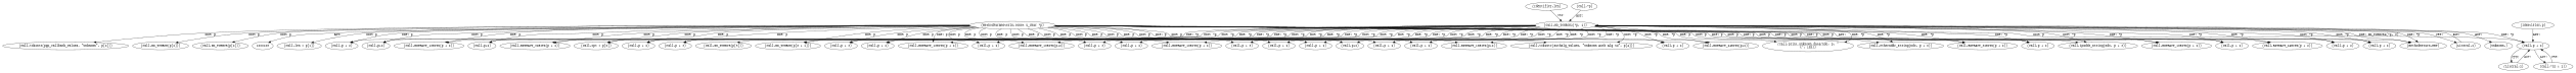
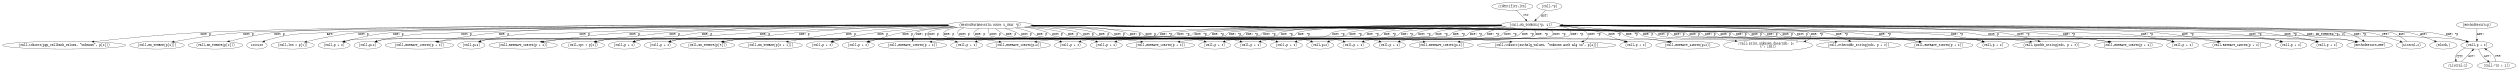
  digraph {
    fontname="Courier Prime"
    node [fontname="Courier Prime"]
    edge [fontname="Courier Prime"]
    n1 [label="(Call,p + 2)"]
    n2 [label="(Literal,2)"]
    n3 [label="(Call,*(p + 2))"]
    n4 [label="(MethodParameterIn,const u_char *p)"]
    n5 [label="(Call,ND_TCHECK(p[6 + i]))"]
    n6 [label="(Call,p + 2)"]
    n7 [label="(Call,EXTRACT_24BITS(p + 2))"]
    n8 [label="(Call,p + 2)"]
    n9 [label="(Call,len = p[1])"]
    n10 [label="(Call,p + 2)"]
    n11 [label="(Call,EXTRACT_16BITS(p + 2))"]
    n12 [label="(Call,EXTRACT_16BITS(p+2))"]
    n13 [label="(Call,p + 2)"]
    n14 [label="(Call,p + 2)"]
    n15 [label="(Call,opt = p[0])"]
    n16 [label="(Call,p+2)"]
    n17 [label="(Call,p+2)"]
    n18 [label="(Call,p + 2)"]
    n19 [label="(Call,p + 2)"]
    n20 [label="(Call,p + 2)"]
    n21 [label="(Call,EXTRACT_16BITS(p + 2))"]
    n22 [label="(Call,tok2str(ppp_callback_values, \"Unknown\", p[2]))"]
    n23 [label="(Call,print_unknown_data(ndo, p, \"\n\t\", len))"]
    n24 [label="(Call,EXTRACT_16BITS(p + 2))"]
    n25 [label="(Call,p + 2)"]
    n26 [label="(Call,ND_TCHECK(p[2]))"]
    n27 [label="(Call,ND_TCHECK(p[2]))"]
    n28 [label="(Call,etheraddr_string(ndo, p + 0))"]
    n29 [label="(Call,p + 2)"]
    n30 [label="(Call,ipaddr_string(ndo, p + 3))"]
    n31 [label="(Call,p+2)"]
    n32 [label="(Call,ND_TCHECK(p[5]))"]
    n33 [label="(Call,EXTRACT_32BITS(p + 2))"]
    n34 [label="(Call,EXTRACT_24BITS(p+2))"]
    n35 [label="(Call,EXTRACT_16BITS(p + 2))"]
    n36 [label="(Call,p + 2)"]
    n37 [label="(Call,EXTRACT_32BITS(p + 2))"]
    n38 [label="(Call,EXTRACT_16BITS(p+2))"]
    n39 [label="(Call,p + 3)"]
    n40 [label="(Call,p + 3)"]
    n41 [label="(Call,tok2str(authalg_values, \"Unknown Auth Alg %u\", p[4]))"]
    n42 [label="(MethodReturn,RET)"]
    n43 [label="(Call,p + 2)"]
    n44 [label="(Call,p + 3)"]
    n45 [label="(Call,p + 3)"]
    n46 [label="(Call,p + 2)"]
    n47 [label="(Call,p + 2)"]
    1000108
    n49 [label="(Call,ND_TCHECK2(*p, 2))"]
    n50 [label="(Literal,2)"]
-   n51 [label="(Unknown,)"]
+   n51 [label="(Block,)"]
    n52 [label="(Identifier,len)"]
    n53 [label="(Call,*p)"]
-   n54 [label="(Identifier,p)"]
+   n54 [label="(MethodReturn,p)"]
    n1 -> n2 [label="CFG: "]
    n1 -> n3 [label="AST: "]
    n2 -> n1 [label="AST: "]
    n3 -> n1 [label="CFG: "]
    n4 -> n1 [label="DDG: p"]
    n4 -> n5 [label="DDG: p"]
    n4 -> n6 [label="DDG: p"]
    n4 -> n7 [label="DDG: p"]
    n4 -> n8 [label="DDG: p"]
    n4 -> n9 [label="DDG: p"]
    n4 -> n10 [label="DDG: p"]
    n4 -> n11 [label="DDG: p"]
    n4 -> n12 [label="DDG: p"]
    n4 -> n13 [label="DDG: p"]
    n4 -> n14 [label="DDG: p"]
    n4 -> n15 [label="DDG: p"]
    n4 -> n16 [label="DDG: p"]
    n4 -> n17 [label="DDG: p"]
    n4 -> n18 [label="DDG: p"]
    n4 -> n19 [label="DDG: p"]
    n4 -> n20 [label="DDG: p"]
    n4 -> n21 [label="DDG: p"]
    n4 -> n22 [label="DDG: p"]
    n4 -> n23 [label="DDG: p"]
    n4 -> n24 [label="DDG: p"]
    n4 -> n25 [label="DDG: p"]
    n4 -> n26 [label="DDG: p"]
    n4 -> n27 [label="DDG: p"]
    n4 -> n28 [label="DDG: p"]
    n4 -> n29 [label="DDG: p"]
    n4 -> n30 [label="DDG: p"]
    n4 -> n31 [label="DDG: p"]
+   n4 -> n32 [label="DDG: p"]
    n4 -> n33 [label="DDG: p"]
    n4 -> n34 [label="DDG: p"]
    n4 -> n35 [label="DDG: p"]
    n4 -> n36 [label="DDG: p"]
    n4 -> n37 [label="DDG: p"]
    n4 -> n38 [label="DDG: p"]
    n4 -> n39 [label="DDG: p"]
    n4 -> n40 [label="DDG: p"]
    n4 -> n41 [label="DDG: p"]
-   n4 -> n42 [label="AST: "]
+   n4 -> n42 [label="DDG: p"]
    n4 -> n43 [label="DDG: p"]
    n4 -> n44 [label="DDG: p"]
    n4 -> n45 [label="DDG: p"]
    n4 -> n46 [label="DDG: p"]
    n4 -> n47 [label="DDG: p"]
    n4 -> 1000108 [label="AST: "]
    n49 -> n1 [label="DDG: *p"]
-   n49 -> n5 [label="DDG: *p"]
    n49 -> n6 [label="DDG: *p"]
    n49 -> n7 [label="DDG: *p"]
    n49 -> n8 [label="DDG: *p"]
    n49 -> n10 [label="DDG: *p"]
    n49 -> n11 [label="DDG: *p"]
    n49 -> n12 [label="DDG: *p"]
    n49 -> n13 [label="DDG: *p"]
    n49 -> n14 [label="DDG: *p"]
    n49 -> n15 [label="DDG: *p"]
    n49 -> n16 [label="DDG: *p"]
    n49 -> n17 [label="DDG: *p"]
    n49 -> n18 [label="DDG: *p"]
    n49 -> n19 [label="DDG: *p"]
    n49 -> n20 [label="DDG: *p"]
    n49 -> n21 [label="DDG: *p"]
    n49 -> n23 [label="DDG: *p"]
    n49 -> n24 [label="DDG: *p"]
    n49 -> n25 [label="DDG: *p"]
    n49 -> n28 [label="DDG: *p"]
    n49 -> n29 [label="DDG: *p"]
    n49 -> n30 [label="DDG: *p"]
    n49 -> n31 [label="DDG: *p"]
    n49 -> n32 [label="DDG: *p"]
    n49 -> n33 [label="DDG: *p"]
    n49 -> n34 [label="DDG: *p"]
    n49 -> n35 [label="DDG: *p"]
    n49 -> n36 [label="DDG: *p"]
    n49 -> n37 [label="DDG: *p"]
    n49 -> n38 [label="DDG: *p"]
    n49 -> n39 [label="DDG: *p"]
    n49 -> n40 [label="DDG: *p"]
    n49 -> n41 [label="DDG: *p"]
    n49 -> n42 [label="DDG: ND_TCHECK2(*p, 2)"]
    n49 -> n42 [label="DDG: *p"]
    n49 -> n43 [label="DDG: *p"]
    n49 -> n44 [label="DDG: *p"]
    n49 -> n45 [label="DDG: *p"]
    n49 -> n46 [label="DDG: *p"]
    n49 -> n47 [label="DDG: *p"]
    n49 -> n50 [label="CFG: "]
    n49 -> n51 [label="AST: "]
    n50 -> n49 [label="AST: "]
    n52 -> n49 [label="CFG: "]
    n53 -> n49 [label="AST: "]
    n54 -> n1 [label="AST: "]
  }
